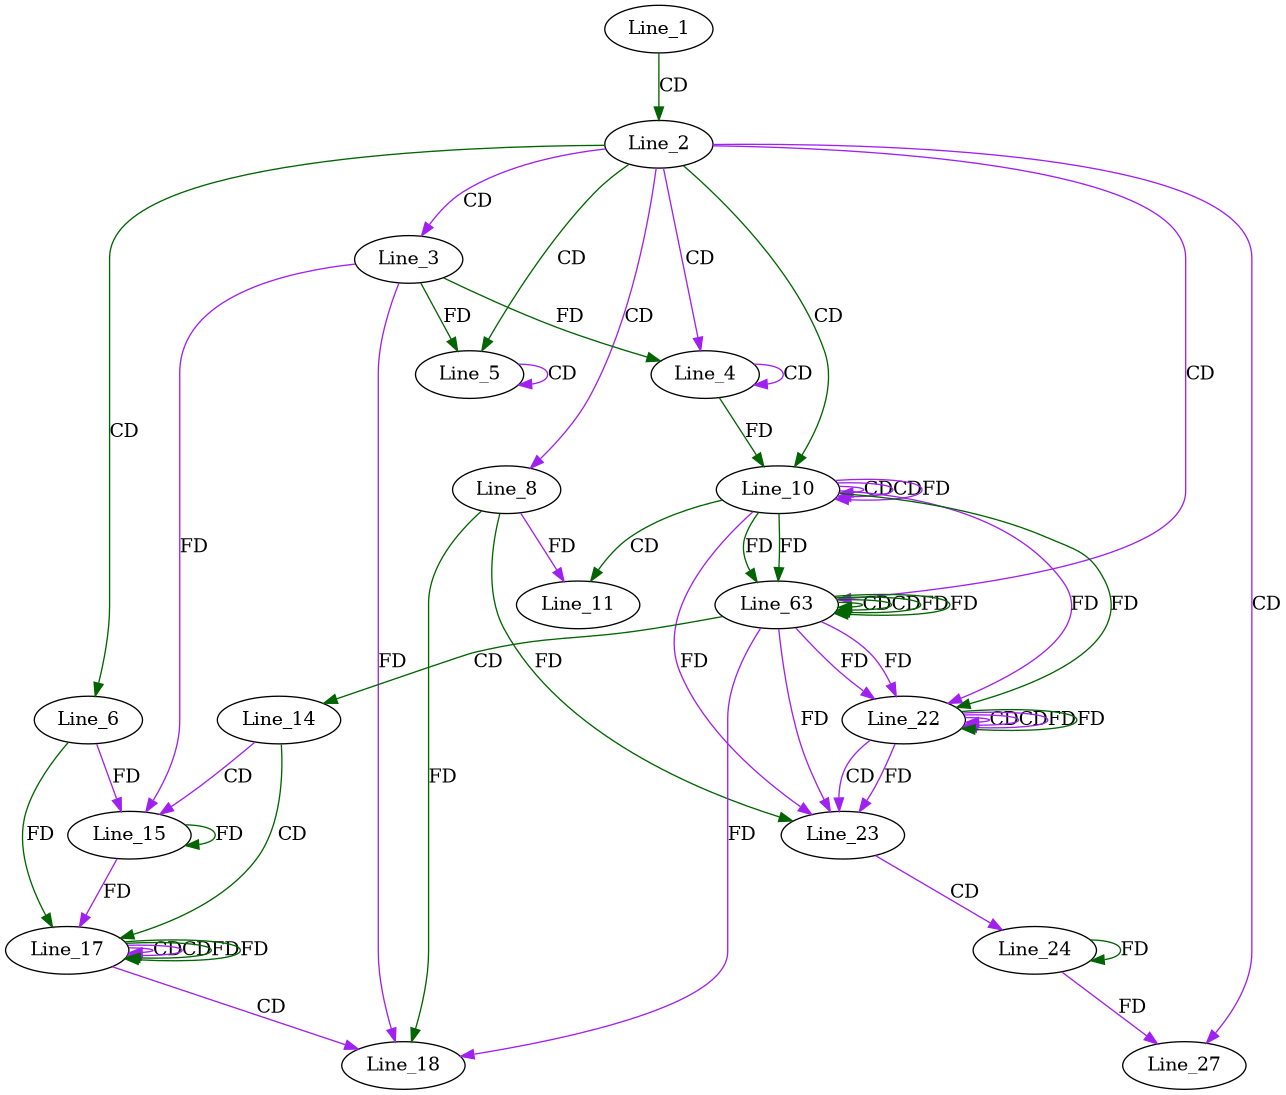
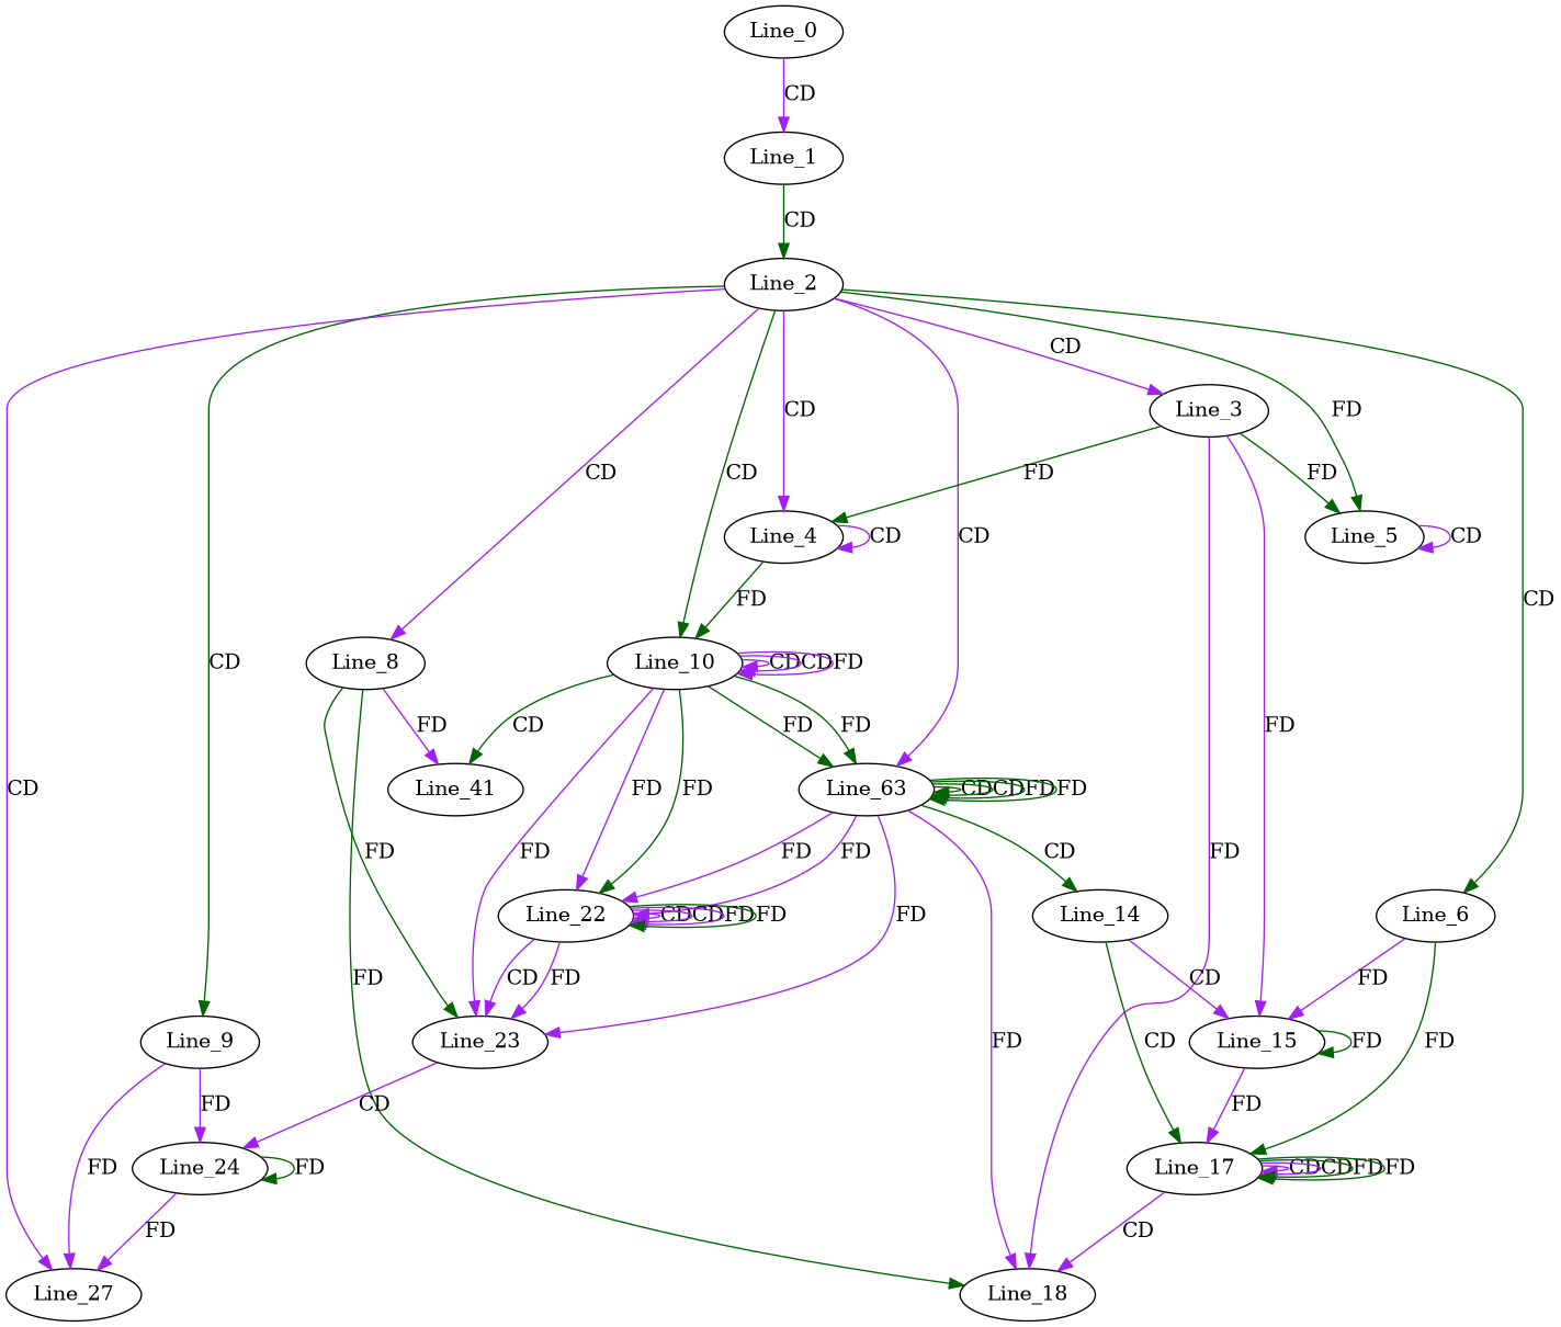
  digraph {
    edge [color=purple]
+   Line_0
    Line_1
    Line_2
    Line_3
    Line_4
    Line_5
    Line_6
    Line_8
+   Line_9
    Line_10
    n11 [label=Line_63]
    Line_27
    Line_15
    Line_18
    Line_17
-   Line_11
+   Line_11 [label=Line_41]
    Line_23
    Line_24
    Line_22
    Line_14
+   Line_0 -> Line_1 [label=CD]
    Line_1 -> Line_2 [color=darkgreen label=CD]
    Line_2 -> Line_3 [label=CD]
    Line_2 -> Line_4 [label=CD]
-   Line_2 -> Line_5 [color=darkgreen label=CD]
+   Line_2 -> Line_5 [color=darkgreen label=FD]
    Line_2 -> Line_6 [color=darkgreen label=CD]
    Line_2 -> Line_8 [label=CD]
+   Line_2 -> Line_9 [color=darkgreen label=CD]
    Line_2 -> Line_10 [color=darkgreen label=CD]
    Line_2 -> n11 [label=CD]
    Line_2 -> Line_27 [label=CD]
    Line_3 -> Line_4 [color=darkgreen label=FD]
    Line_3 -> Line_5 [color=darkgreen label=FD]
    Line_3 -> Line_15 [label=FD]
    Line_3 -> Line_18 [label=FD]
    Line_4 -> Line_4 [label=CD]
    Line_4 -> Line_10 [color=darkgreen label=FD]
    Line_5 -> Line_5 [label=CD]
    Line_6 -> Line_15 [label=FD]
    Line_6 -> Line_17 [color=darkgreen label=FD]
    Line_8 -> Line_18 [color=darkgreen label=FD]
    Line_8 -> Line_11 [label=FD]
    Line_8 -> Line_23 [color=darkgreen label=FD]
+   Line_9 -> Line_27 [label=FD]
+   Line_9 -> Line_24 [label=FD]
    Line_10 -> Line_10 [label=CD]
    Line_10 -> Line_10 [label=CD]
    Line_10 -> Line_10 [label=FD]
    Line_10 -> n11 [color=darkgreen label=FD]
    Line_10 -> n11 [color=darkgreen label=FD]
    Line_10 -> Line_11 [color=darkgreen label=CD]
    Line_10 -> Line_23 [label=FD]
    Line_10 -> Line_22 [label=FD]
    Line_10 -> Line_22 [color=darkgreen label=FD]
    n11 -> n11 [color=darkgreen label=CD]
    n11 -> n11 [color=darkgreen label=CD]
    n11 -> n11 [color=darkgreen label=FD]
    n11 -> n11 [color=darkgreen label=FD]
    n11 -> Line_18 [label=FD]
    n11 -> Line_23 [label=FD]
    n11 -> Line_22 [label=FD]
    n11 -> Line_22 [label=FD]
    n11 -> Line_14 [color=darkgreen label=CD]
    Line_15 -> Line_15 [color=darkgreen label=FD]
    Line_15 -> Line_17 [label=FD]
    Line_17 -> Line_18 [label=CD]
    Line_17 -> Line_17 [label=CD]
    Line_17 -> Line_17 [label=CD]
    Line_17 -> Line_17 [color=darkgreen label=FD]
    Line_17 -> Line_17 [color=darkgreen label=FD]
    Line_23 -> Line_24 [label=CD]
    Line_24 -> Line_27 [label=FD]
    Line_24 -> Line_24 [color=darkgreen label=FD]
    Line_22 -> Line_23 [label=CD]
    Line_22 -> Line_23 [label=FD]
    Line_22 -> Line_22 [label=CD]
    Line_22 -> Line_22 [label=CD]
    Line_22 -> Line_22 [label=FD]
    Line_22 -> Line_22 [color=darkgreen label=FD]
    Line_14 -> Line_15 [label=CD]
    Line_14 -> Line_17 [color=darkgreen label=CD]
  }
